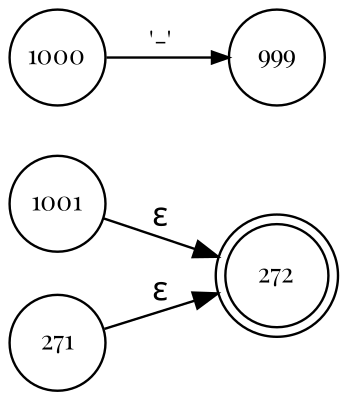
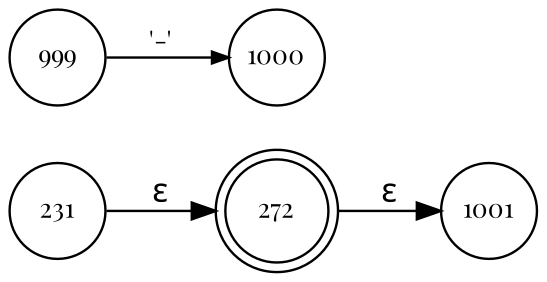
  digraph {
    fontname="Playfair Display"
    rankdir=LR
    node [fixedsize=true fontname="Playfair Display" fontsize=11 shape=circle peripheries=1]
    edge [fontname="Playfair Display"]
    n1 [label=272 shape=doublecircle width=.6 peripheries=""]
    n2 [label=999 width=.55]
    n3 [label=1000 width=.55]
    n4 [label=1001 width=.55]
-   n5 [label=271 width=.55]
-   n3 -> n2 [arrowhead=normal arrowsize=.7 fontsize=11 label="'-'"]
-   n4 -> n1 [label="&epsilon;"]
+   n5 [label=231 width=.55]
+   n2 -> n3 [arrowhead=normal arrowsize=.7 fontsize=11 label="'-'"]
+   n1 -> n4 [label="&epsilon;"]
    n5 -> n1 [label="&epsilon;"]
  }
